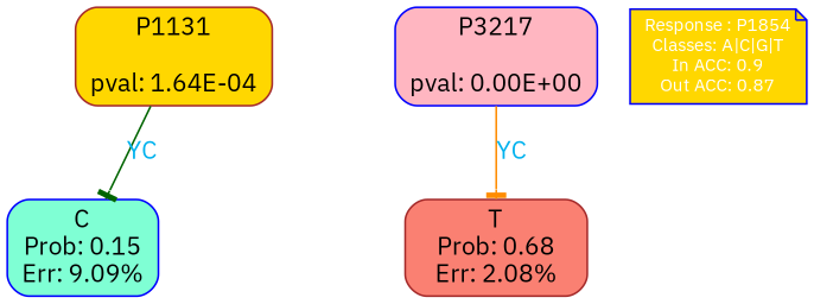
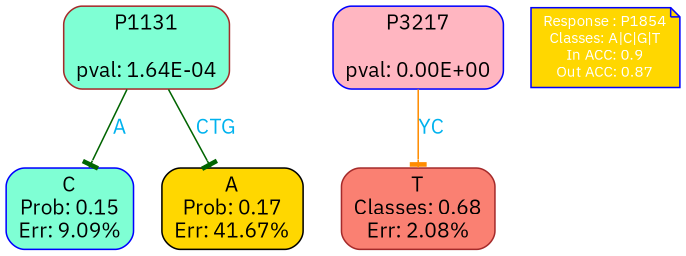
  digraph {
    fontname="IBM Plex Sans"
    ranksep=equally
    splines=polylines
    node [color=blue fillcolor=aquamarine fontname="IBM Plex Sans" shape=box style="filled, rounded"]
    edge [arrowhead=tee color=darkgreen fontcolor=deepskyblue2 fontname="IBM Plex Sans"]
    n1 [label="C\nProb: 0.15\nErr: 9.09%"]
-   n3 [color=brown fillcolor=salmon label="T\nProb: 0.68\nErr: 2.08%"]
+   n2 [color=black fillcolor=gold label="A\nProb: 0.17\nErr: 41.67%"]
+   n3 [color=brown fillcolor=salmon label="T\nClasses: 0.68\nErr: 2.08%"]
    n4 [align=left fillcolor=gold fontcolor=white fontsize=10 label="Response : P1854\nClasses: A|C|G|T\nIn ACC: 0.9\nOut ACC: 0.87\n" shape=note style=filled]
    n5 [fillcolor=lightpink label="P3217\n\npval: 0.00E+00"]
-   n6 [color=brown fillcolor=gold label="P1131\n\npval: 1.64E-04"]
+   n6 [color=brown label="P1131\n\npval: 1.64E-04"]
    subgraph sub_1 {
      rank=same
      n1
+     n2
      n3
    }
    subgraph sub_2 {
      rank=same
      n4
      n5
    }
    n5 -> n3 [color=darkorange label=YC]
-   n6 -> n1 [label=YC]
+   n6 -> n1 [label=A]
+   n6 -> n2 [label=CTG]
  }
